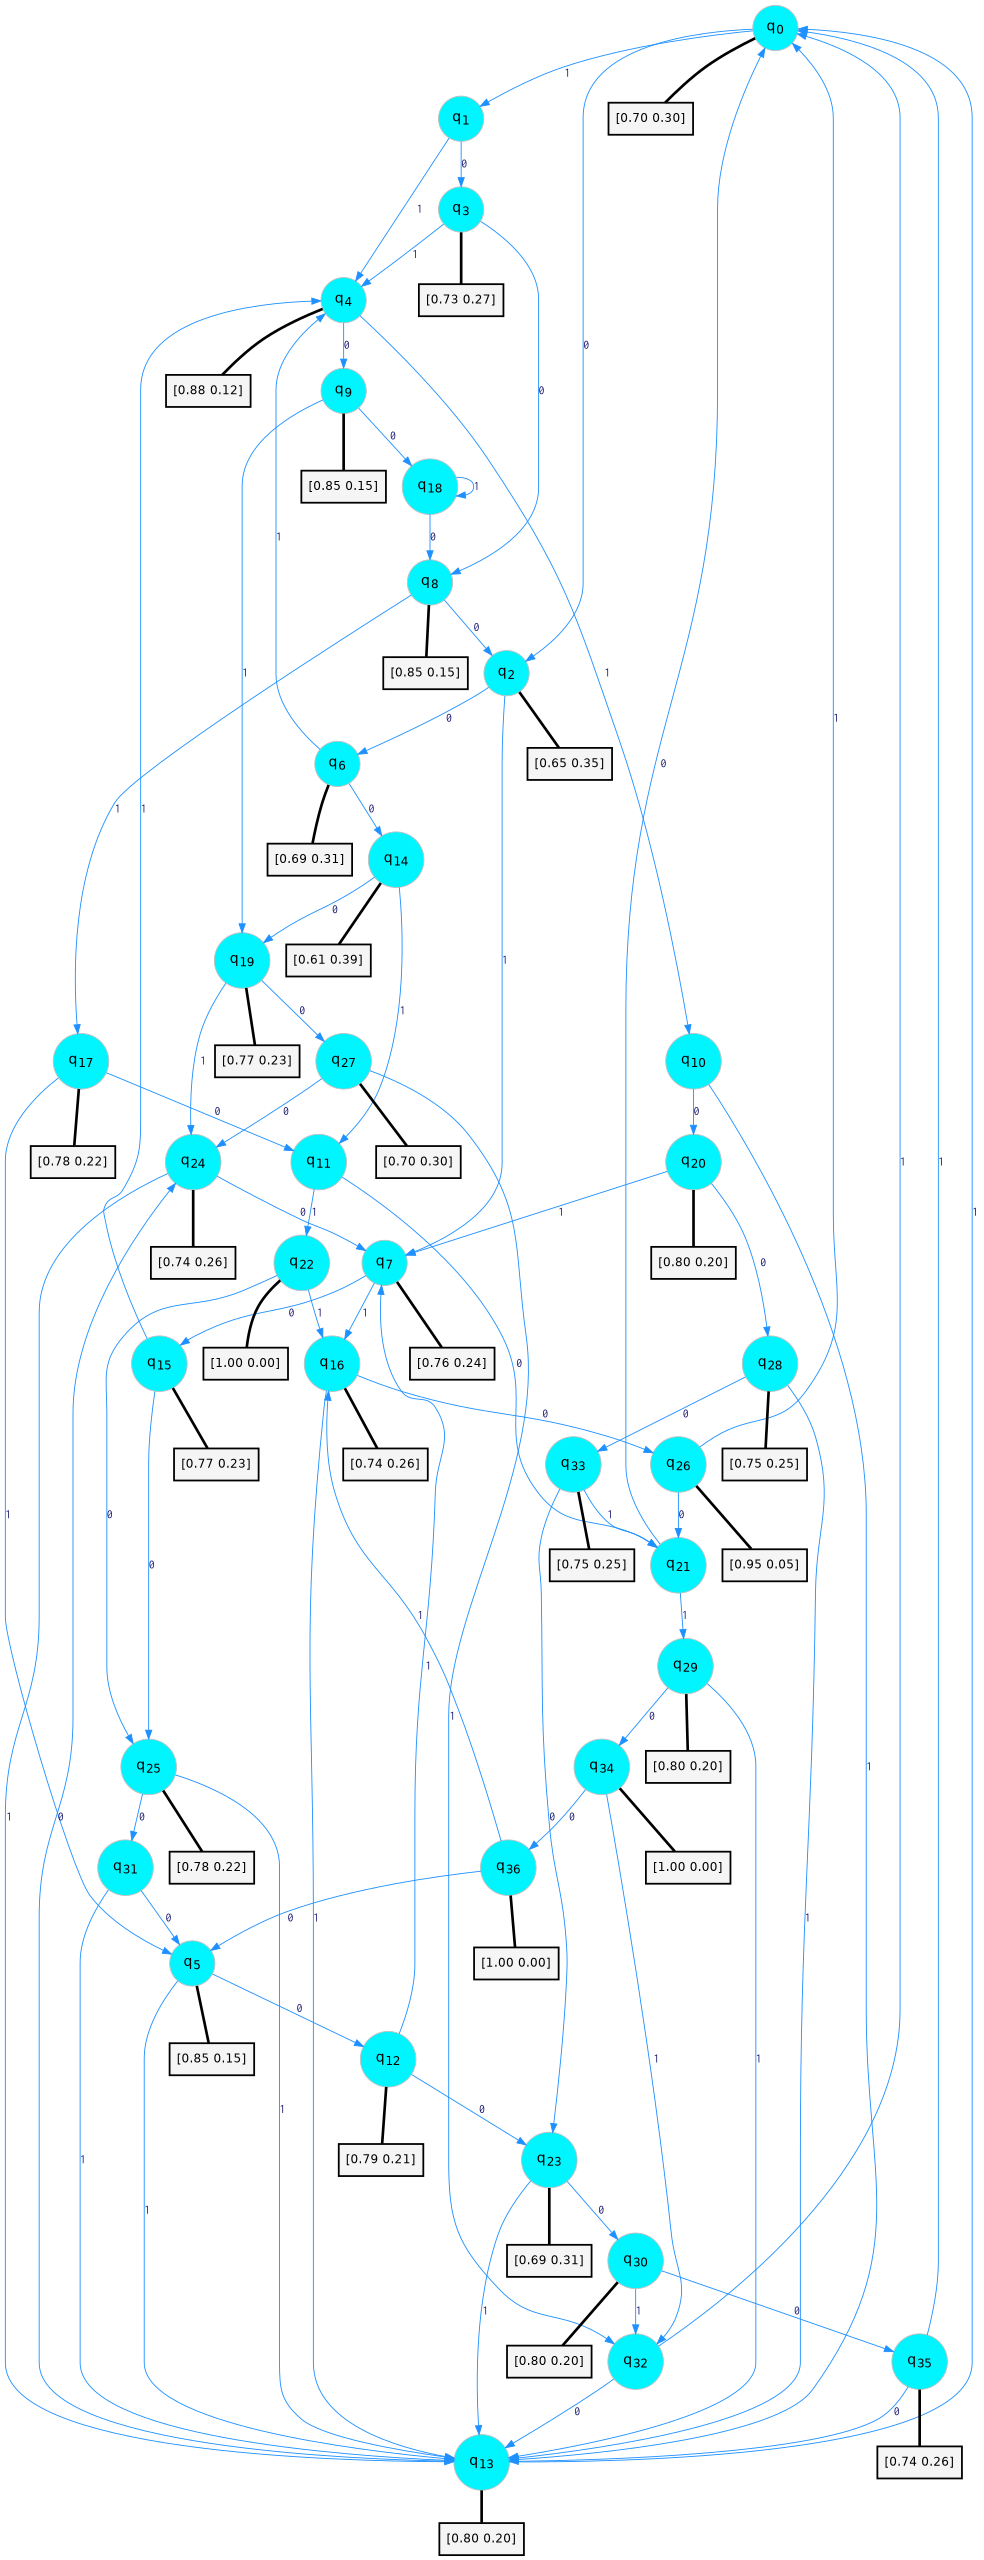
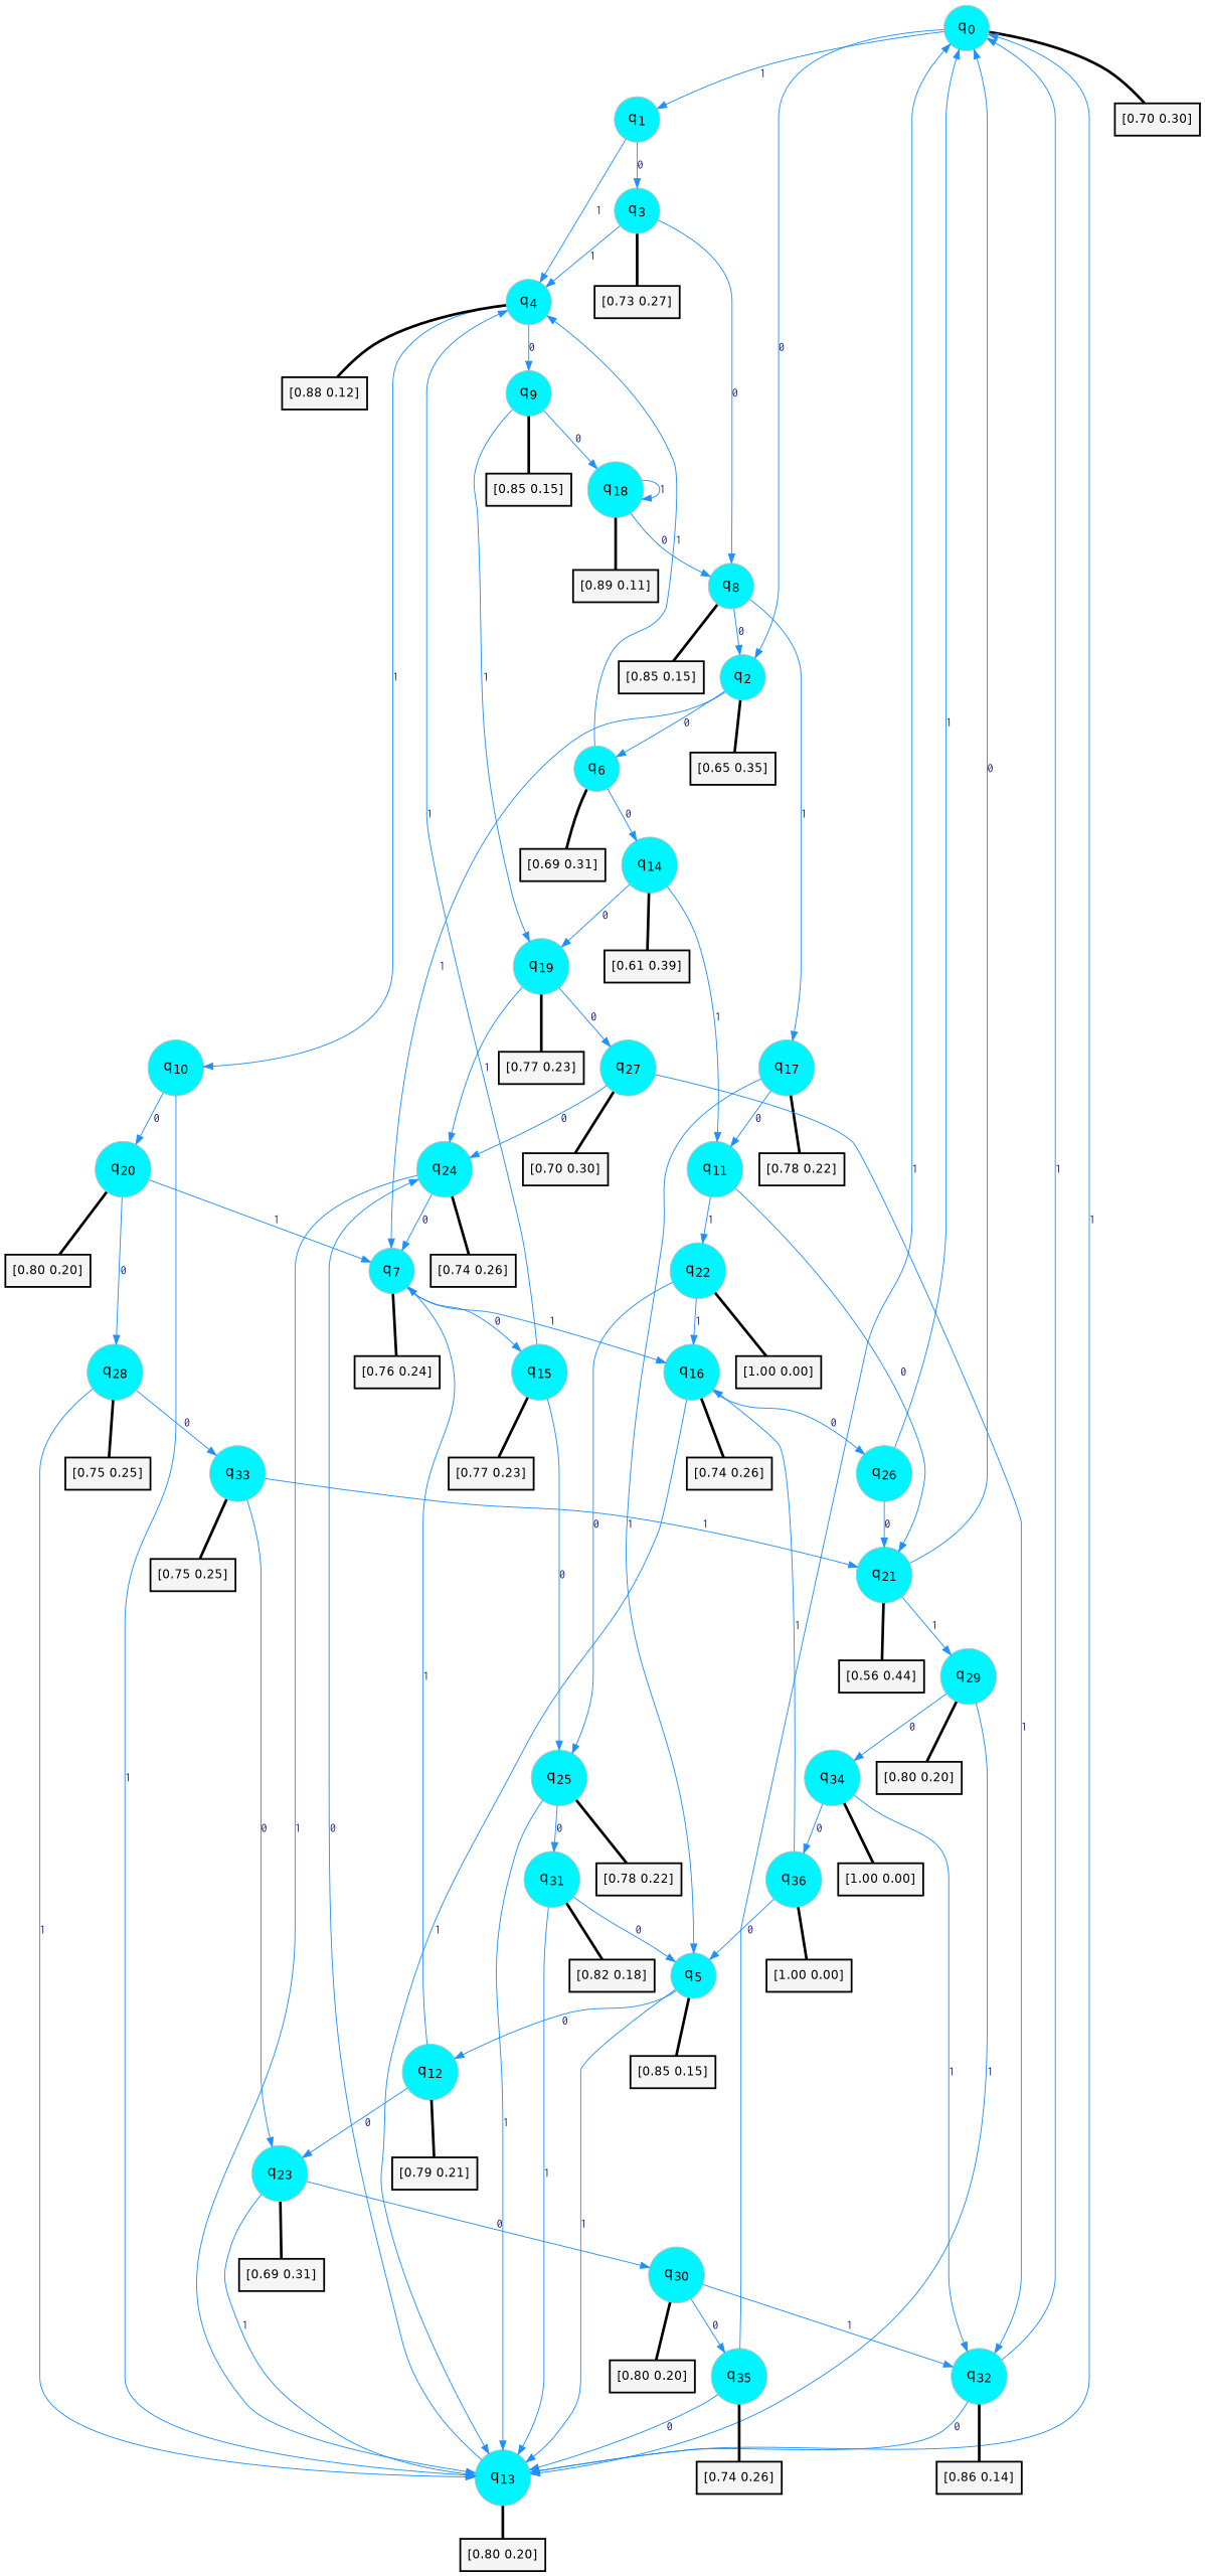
  digraph {
    rankdir=TD
    node [color=gray fillcolor=turquoise1 fontcolor=black fontname=Helvetica fontsize=16 fontweight=bold shape=circle style=filled]
    edge [arrowsize=1 color=dodgerblue1 fontcolor=midnightblue fontname=courier fontweight=bold penwidth=1 style=solid weight=20]
    n1 [label=<q<SUB>0</SUB>>]
    n2 [label=<q<SUB>1</SUB>>]
    n3 [label=<q<SUB>2</SUB>>]
    n4 [color=black fillcolor=whitesmoke fontsize=14 label="[0.70 0.30]" penwidth=2 shape=box]
    n5 [label=<q<SUB>3</SUB>>]
    n6 [label=<q<SUB>4</SUB>>]
    n7 [label=<q<SUB>6</SUB>>]
    n8 [label=<q<SUB>7</SUB>>]
    n9 [color=black fillcolor=whitesmoke fontsize=14 label="[0.65 0.35]" penwidth=2 shape=box]
    n10 [label=<q<SUB>8</SUB>>]
    n11 [color=black fillcolor=whitesmoke fontsize=14 label="[0.73 0.27]" penwidth=2 shape=box]
    n12 [label=<q<SUB>9</SUB>>]
    n13 [label=<q<SUB>10</SUB>>]
    n14 [color=black fillcolor=whitesmoke fontsize=14 label="[0.88 0.12]" penwidth=2 shape=box]
    n15 [label=<q<SUB>14</SUB>>]
    n16 [color=black fillcolor=whitesmoke fontsize=14 label="[0.69 0.31]" penwidth=2 shape=box]
    n17 [label=<q<SUB>15</SUB>>]
    n18 [label=<q<SUB>16</SUB>>]
    n19 [color=black fillcolor=whitesmoke fontsize=14 label="[0.76 0.24]" penwidth=2 shape=box]
    n20 [label=<q<SUB>17</SUB>>]
    n21 [color=black fillcolor=whitesmoke fontsize=14 label="[0.85 0.15]" penwidth=2 shape=box]
    n22 [label=<q<SUB>18</SUB>>]
    n23 [label=<q<SUB>19</SUB>>]
    n24 [color=black fillcolor=whitesmoke fontsize=14 label="[0.85 0.15]" penwidth=2 shape=box]
    n25 [label=<q<SUB>13</SUB>>]
    n26 [label=<q<SUB>20</SUB>>]
    n27 [label=<q<SUB>5</SUB>>]
    n28 [label=<q<SUB>12</SUB>>]
    n29 [color=black fillcolor=whitesmoke fontsize=14 label="[0.85 0.15]" penwidth=2 shape=box]
    n30 [label=<q<SUB>23</SUB>>]
    n31 [color=black fillcolor=whitesmoke fontsize=14 label="[0.79 0.21]" penwidth=2 shape=box]
    n32 [label=<q<SUB>24</SUB>>]
    n33 [color=black fillcolor=whitesmoke fontsize=14 label="[0.80 0.20]" penwidth=2 shape=box]
    n34 [label=<q<SUB>11</SUB>>]
    n35 [color=black fillcolor=whitesmoke fontsize=14 label="[0.61 0.39]" penwidth=2 shape=box]
    n36 [label=<q<SUB>25</SUB>>]
    n37 [color=black fillcolor=whitesmoke fontsize=14 label="[0.77 0.23]" penwidth=2 shape=box]
    n38 [label=<q<SUB>26</SUB>>]
    n39 [color=black fillcolor=whitesmoke fontsize=14 label="[0.74 0.26]" penwidth=2 shape=box]
    n40 [color=black fillcolor=whitesmoke fontsize=14 label="[0.78 0.22]" penwidth=2 shape=box]
+   n41 [color=black fillcolor=whitesmoke fontsize=14 label="[0.89 0.11]" penwidth=2 shape=box]
    n42 [label=<q<SUB>27</SUB>>]
    n43 [color=black fillcolor=whitesmoke fontsize=14 label="[0.77 0.23]" penwidth=2 shape=box]
    n44 [label=<q<SUB>28</SUB>>]
    n45 [color=black fillcolor=whitesmoke fontsize=14 label="[0.80 0.20]" penwidth=2 shape=box]
    n46 [label=<q<SUB>21</SUB>>]
    n47 [label=<q<SUB>22</SUB>>]
    n48 [label=<q<SUB>29</SUB>>]
+   n49 [color=black fillcolor=whitesmoke fontsize=14 label="[0.56 0.44]" penwidth=2 shape=box]
    n50 [color=black fillcolor=whitesmoke fontsize=14 label="[1.00 0.00]" penwidth=2 shape=box]
    n51 [label=<q<SUB>30</SUB>>]
    n52 [color=black fillcolor=whitesmoke fontsize=14 label="[0.69 0.31]" penwidth=2 shape=box]
    n53 [color=black fillcolor=whitesmoke fontsize=14 label="[0.74 0.26]" penwidth=2 shape=box]
    n54 [label=<q<SUB>31</SUB>>]
    n55 [color=black fillcolor=whitesmoke fontsize=14 label="[0.78 0.22]" penwidth=2 shape=box]
-   n56 [color=black fillcolor=whitesmoke fontsize=14 label="[0.95 0.05]" penwidth=2 shape=box]
    n57 [label=<q<SUB>32</SUB>>]
    n58 [color=black fillcolor=whitesmoke fontsize=14 label="[0.70 0.30]" penwidth=2 shape=box]
    n59 [label=<q<SUB>33</SUB>>]
    n60 [color=black fillcolor=whitesmoke fontsize=14 label="[0.75 0.25]" penwidth=2 shape=box]
    n61 [label=<q<SUB>34</SUB>>]
    n62 [color=black fillcolor=whitesmoke fontsize=14 label="[0.80 0.20]" penwidth=2 shape=box]
    n63 [label=<q<SUB>35</SUB>>]
    n64 [color=black fillcolor=whitesmoke fontsize=14 label="[0.80 0.20]" penwidth=2 shape=box]
+   n65 [color=black fillcolor=whitesmoke fontsize=14 label="[0.82 0.18]" penwidth=2 shape=box]
+   n66 [color=black fillcolor=whitesmoke fontsize=14 label="[0.86 0.14]" penwidth=2 shape=box]
    n67 [color=black fillcolor=whitesmoke fontsize=14 label="[0.75 0.25]" penwidth=2 shape=box]
    n68 [label=<q<SUB>36</SUB>>]
    n69 [color=black fillcolor=whitesmoke fontsize=14 label="[1.00 0.00]" penwidth=2 shape=box]
    n70 [color=black fillcolor=whitesmoke fontsize=14 label="[0.74 0.26]" penwidth=2 shape=box]
    n71 [color=black fillcolor=whitesmoke fontsize=14 label="[1.00 0.00]" penwidth=2 shape=box]
    n1 -> n2 [label=1]
    n1 -> n3 [label=0]
    n1 -> n4 [arrowhead=none color=black penwidth=3]
    n2 -> n5 [label=0]
    n2 -> n6 [label=1]
    n3 -> n7 [label=0]
    n3 -> n8 [label=1]
    n3 -> n9 [arrowhead=none color=black penwidth=3]
    n5 -> n6 [label=1]
    n5 -> n10 [label=0]
    n5 -> n11 [arrowhead=none color=black penwidth=3]
    n6 -> n12 [label=0]
    n6 -> n13 [label=1]
    n6 -> n14 [arrowhead=none color=black penwidth=3]
    n7 -> n6 [label=1]
    n7 -> n15 [label=0]
    n7 -> n16 [arrowhead=none color=black penwidth=3]
    n8 -> n17 [label=0]
    n8 -> n18 [label=1]
    n8 -> n19 [arrowhead=none color=black penwidth=3]
    n10 -> n3 [label=0]
    n10 -> n20 [label=1]
    n10 -> n21 [arrowhead=none color=black penwidth=3]
    n12 -> n22 [label=0]
    n12 -> n23 [label=1]
    n12 -> n24 [arrowhead=none color=black penwidth=3]
    n13 -> n25 [label=1]
    n13 -> n26 [label=0]
    n15 -> n23 [label=0]
    n15 -> n34 [label=1]
    n15 -> n35 [arrowhead=none color=black penwidth=3]
    n17 -> n6 [label=1]
    n17 -> n36 [label=0]
    n17 -> n37 [arrowhead=none color=black penwidth=3]
    n18 -> n25 [label=1]
    n18 -> n38 [label=0]
    n18 -> n39 [arrowhead=none color=black penwidth=3]
    n20 -> n27 [label=1]
    n20 -> n34 [label=0]
    n20 -> n40 [arrowhead=none color=black penwidth=3]
    n22 -> n10 [label=0]
    n22 -> n22 [label=1]
+   n22 -> n41 [arrowhead=none color=black penwidth=3]
    n23 -> n32 [label=1]
    n23 -> n42 [label=0]
    n23 -> n43 [arrowhead=none color=black penwidth=3]
    n25 -> n1 [label=1]
    n25 -> n32 [label=0]
    n25 -> n33 [arrowhead=none color=black penwidth=3]
    n26 -> n8 [label=1]
    n26 -> n44 [label=0]
    n26 -> n45 [arrowhead=none color=black penwidth=3]
    n27 -> n25 [label=1]
    n27 -> n28 [label=0]
    n27 -> n29 [arrowhead=none color=black penwidth=3]
    n28 -> n8 [label=1]
    n28 -> n30 [label=0]
    n28 -> n31 [arrowhead=none color=black penwidth=3]
    n30 -> n25 [label=1]
    n30 -> n51 [label=0]
    n30 -> n52 [arrowhead=none color=black penwidth=3]
    n32 -> n8 [label=0]
    n32 -> n25 [label=1]
    n32 -> n53 [arrowhead=none color=black penwidth=3]
    n34 -> n46 [label=0]
    n34 -> n47 [label=1]
    n36 -> n25 [label=1]
    n36 -> n54 [label=0]
    n36 -> n55 [arrowhead=none color=black penwidth=3]
    n38 -> n1 [label=1]
    n38 -> n46 [label=0]
-   n38 -> n56 [arrowhead=none color=black penwidth=3]
    n42 -> n32 [label=0]
    n42 -> n57 [label=1]
    n42 -> n58 [arrowhead=none color=black penwidth=3]
    n44 -> n25 [label=1]
    n44 -> n59 [label=0]
    n44 -> n60 [arrowhead=none color=black penwidth=3]
    n46 -> n1 [label=0]
    n46 -> n48 [label=1]
+   n46 -> n49 [arrowhead=none color=black penwidth=3]
    n47 -> n18 [label=1]
    n47 -> n36 [label=0]
    n47 -> n50 [arrowhead=none color=black penwidth=3]
    n48 -> n25 [label=1]
    n48 -> n61 [label=0]
    n48 -> n62 [arrowhead=none color=black penwidth=3]
    n51 -> n57 [label=1]
    n51 -> n63 [label=0]
    n51 -> n64 [arrowhead=none color=black penwidth=3]
    n54 -> n25 [label=1]
    n54 -> n27 [label=0]
+   n54 -> n65 [arrowhead=none color=black penwidth=3]
    n57 -> n1 [label=1]
    n57 -> n25 [label=0]
+   n57 -> n66 [arrowhead=none color=black penwidth=3]
    n59 -> n30 [label=0]
    n59 -> n46 [label=1]
    n59 -> n67 [arrowhead=none color=black penwidth=3]
    n61 -> n57 [label=1]
    n61 -> n68 [label=0]
    n61 -> n69 [arrowhead=none color=black penwidth=3]
    n63 -> n1 [label=1]
    n63 -> n25 [label=0]
    n63 -> n70 [arrowhead=none color=black penwidth=3]
    n68 -> n18 [label=1]
    n68 -> n27 [label=0]
    n68 -> n71 [arrowhead=none color=black penwidth=3]
  }
